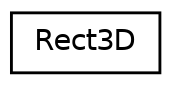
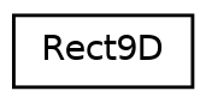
  digraph {
    rankdir=LR
-   n1 [color=black fillcolor=white fontname=Helvetica fontsize=10 height=0.2 label=Rect3D shape=record style=filled width=0.4]
+   n1 [color=black fillcolor=white fontname=Helvetica fontsize=10 height=0.2 label=Rect9D shape=record style=filled width=0.4]
  }
